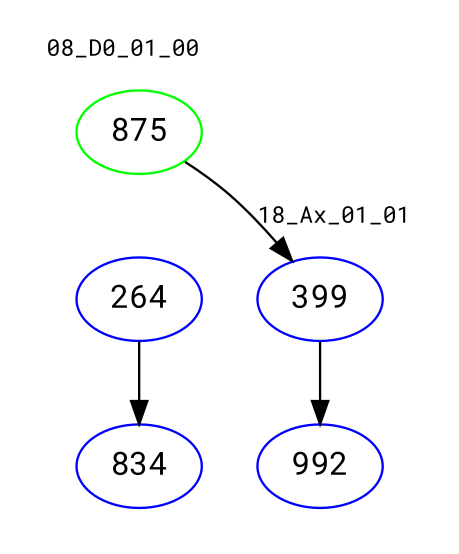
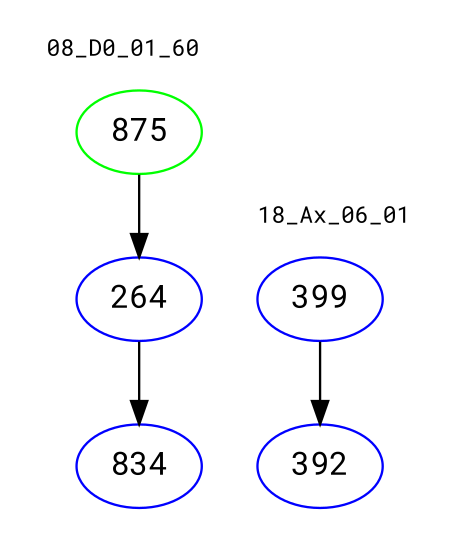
  digraph {
    fontname="Roboto Mono"
    node [color=blue fontname="Roboto Mono"]
    edge [color=black fontname="Roboto Mono"]
    n1 [label=399]
-   n2 [label=992]
+   n2 [label=392]
    n3 [color=green label=875]
    n4 [label=264]
    n5 [label=834]
    subgraph cluster_1 {
      color=white
      fontsize=10
-     label="18_Ax_01_01"
+     label="18_Ax_06_01"
      n1
      n2
    }
    subgraph cluster_2 {
      color=white
      fontsize=10
-     label="08_D0_01_00"
+     label="08_D0_01_60"
      n3
      n4
      n5
    }
    n1 -> n2
-   n3 -> n1
+   n3 -> n4
    n4 -> n5
  }
